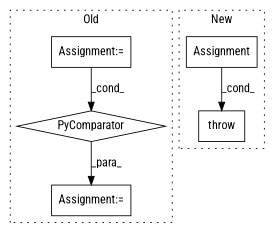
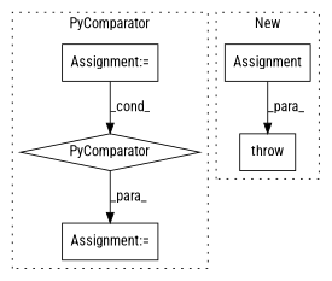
  digraph {
    fontname="Roboto Condensed"
    node [a=7 fontname="Roboto Condensed" l=32 s=1002 shape=box]
    edge [fontname="Roboto Condensed"]
    n1 [a=113 label=PyComparator shape=diamond]
    n2 [label="Assignment:="]
    n3 [l=12 label="Assignment:=" s=903]
    n4 [a=32 l="10,1" label=Assignment s="715,785"]
    n5 [a=53 l=6 label=throw s=709]
    subgraph cluster_1 {
-     label=Old
+     label=PyComparator
      style=dotted
      n1
      n2
      n3
    }
    subgraph cluster_2 {
      label=New
      style=dotted
      n4
      n5
    }
    n1 -> n3 [label=_para_]
    n2 -> n1 [label=_cond_]
-   n4 -> n5 [label=_cond_]
+   n4 -> n5 [label=_para_]
  }
